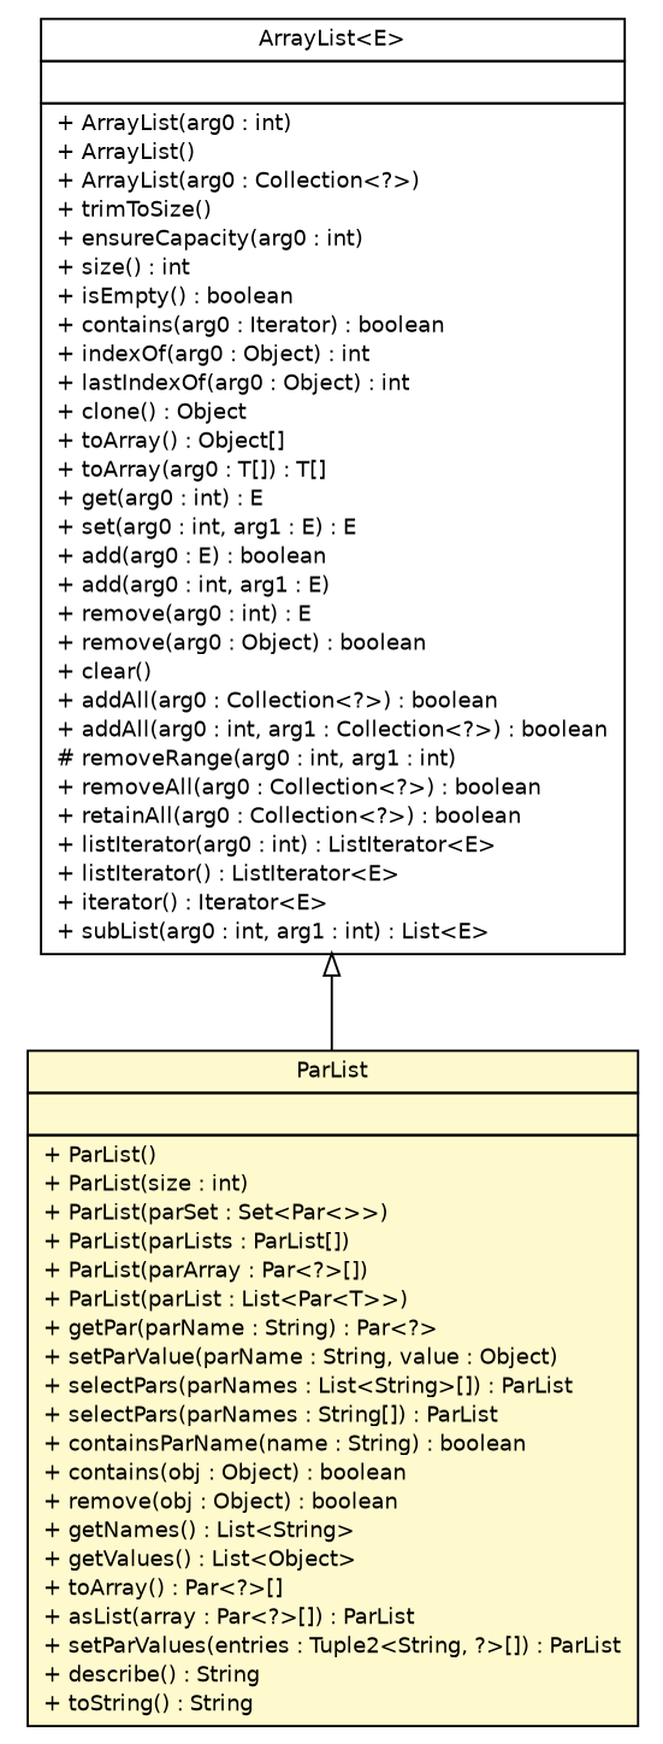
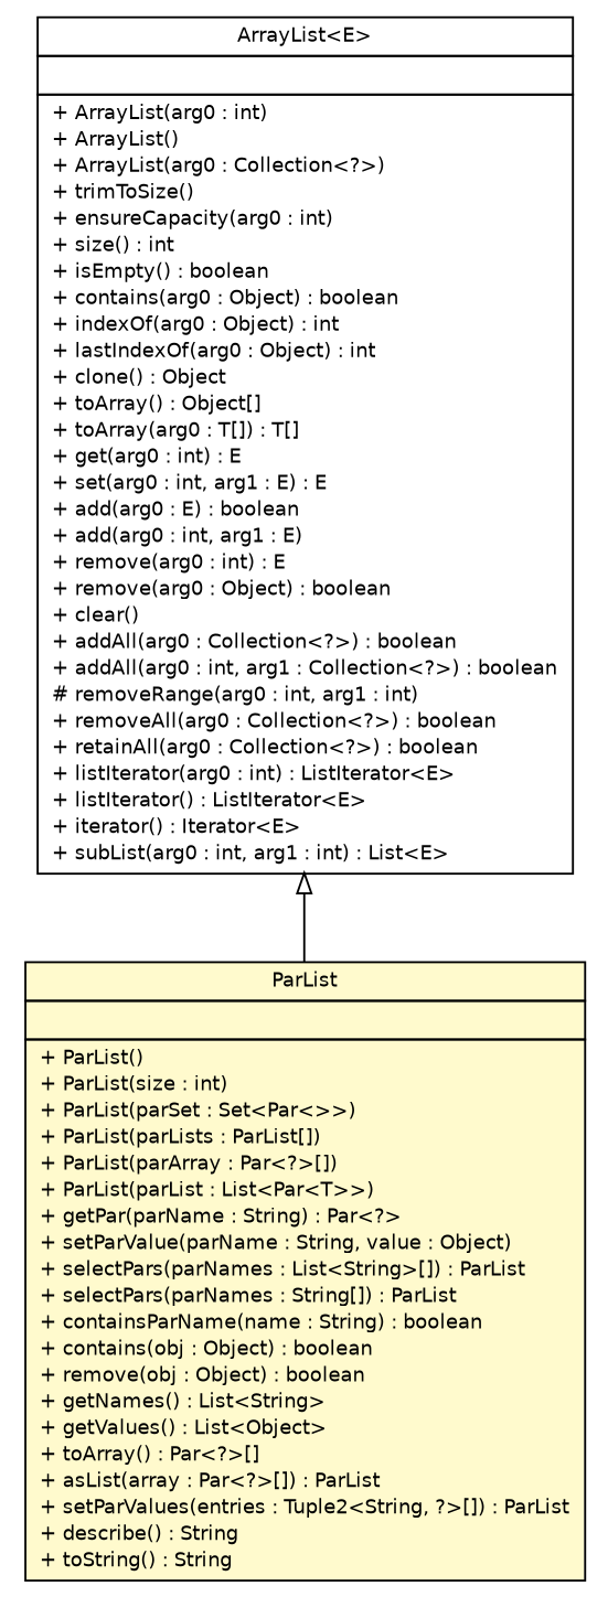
  digraph {
    nodesep=0.25
    ranksep=0.5
    node [fontcolor=black fontname=Helvetica fontsize=10.0 shape=plaintext]
    n1 [label=<<table title="sorcer.core.context.model.par.ParList" border="0" cellborder="1" cellspacing="0" cellpadding="2" port="p" bgcolor="lemonChiffon" href="./ParList.html"> 		<tr><td><table border="0" cellspacing="0" cellpadding="1"> <tr><td align="center" balign="center"> ParList </td></tr> 		</table></td></tr> 		<tr><td><table border="0" cellspacing="0" cellpadding="1"> <tr><td align="left" balign="left">  </td></tr> 		</table></td></tr> 		<tr><td><table border="0" cellspacing="0" cellpadding="1"> <tr><td align="left" balign="left"> + ParList() </td></tr> <tr><td align="left" balign="left"> + ParList(size : int) </td></tr> <tr><td align="left" balign="left"> + ParList(parSet : Set&lt;Par&lt;&gt;&gt;) </td></tr> <tr><td align="left" balign="left"> + ParList(parLists : ParList[]) </td></tr> <tr><td align="left" balign="left"> + ParList(parArray : Par&lt;?&gt;[]) </td></tr> <tr><td align="left" balign="left"> + ParList(parList : List&lt;Par&lt;T&gt;&gt;) </td></tr> <tr><td align="left" balign="left"> + getPar(parName : String) : Par&lt;?&gt; </td></tr> <tr><td align="left" balign="left"> + setParValue(parName : String, value : Object) </td></tr> <tr><td align="left" balign="left"> + selectPars(parNames : List&lt;String&gt;[]) : ParList </td></tr> <tr><td align="left" balign="left"> + selectPars(parNames : String[]) : ParList </td></tr> <tr><td align="left" balign="left"> + containsParName(name : String) : boolean </td></tr> <tr><td align="left" balign="left"> + contains(obj : Object) : boolean </td></tr> <tr><td align="left" balign="left"> + remove(obj : Object) : boolean </td></tr> <tr><td align="left" balign="left"> + getNames() : List&lt;String&gt; </td></tr> <tr><td align="left" balign="left"> + getValues() : List&lt;Object&gt; </td></tr> <tr><td align="left" balign="left"> + toArray() : Par&lt;?&gt;[] </td></tr> <tr><td align="left" balign="left"> + asList(array : Par&lt;?&gt;[]) : ParList </td></tr> <tr><td align="left" balign="left"> + setParValues(entries : Tuple2&lt;String, ?&gt;[]) : ParList </td></tr> <tr><td align="left" balign="left"> + describe() : String </td></tr> <tr><td align="left" balign="left"> + toString() : String </td></tr> 		</table></td></tr> 		</table>>]
-   n2 [label=<<table title="java.util.ArrayList" border="0" cellborder="1" cellspacing="0" cellpadding="2" port="p" href="http://docs.oracle.com/javase/7/docs/api/java/util/ArrayList.html"> 		<tr><td><table border="0" cellspacing="0" cellpadding="1"> <tr><td align="center" balign="center"> ArrayList&lt;E&gt; </td></tr> 		</table></td></tr> 		<tr><td><table border="0" cellspacing="0" cellpadding="1"> <tr><td align="left" balign="left">  </td></tr> 		</table></td></tr> 		<tr><td><table border="0" cellspacing="0" cellpadding="1"> <tr><td align="left" balign="left"> + ArrayList(arg0 : int) </td></tr> <tr><td align="left" balign="left"> + ArrayList() </td></tr> <tr><td align="left" balign="left"> + ArrayList(arg0 : Collection&lt;?&gt;) </td></tr> <tr><td align="left" balign="left"> + trimToSize() </td></tr> <tr><td align="left" balign="left"> + ensureCapacity(arg0 : int) </td></tr> <tr><td align="left" balign="left"> + size() : int </td></tr> <tr><td align="left" balign="left"> + isEmpty() : boolean </td></tr> <tr><td align="left" balign="left"> + contains(arg0 : Iterator) : boolean </td></tr> <tr><td align="left" balign="left"> + indexOf(arg0 : Object) : int </td></tr> <tr><td align="left" balign="left"> + lastIndexOf(arg0 : Object) : int </td></tr> <tr><td align="left" balign="left"> + clone() : Object </td></tr> <tr><td align="left" balign="left"> + toArray() : Object[] </td></tr> <tr><td align="left" balign="left"> + toArray(arg0 : T[]) : T[] </td></tr> <tr><td align="left" balign="left"> + get(arg0 : int) : E </td></tr> <tr><td align="left" balign="left"> + set(arg0 : int, arg1 : E) : E </td></tr> <tr><td align="left" balign="left"> + add(arg0 : E) : boolean </td></tr> <tr><td align="left" balign="left"> + add(arg0 : int, arg1 : E) </td></tr> <tr><td align="left" balign="left"> + remove(arg0 : int) : E </td></tr> <tr><td align="left" balign="left"> + remove(arg0 : Object) : boolean </td></tr> <tr><td align="left" balign="left"> + clear() </td></tr> <tr><td align="left" balign="left"> + addAll(arg0 : Collection&lt;?&gt;) : boolean </td></tr> <tr><td align="left" balign="left"> + addAll(arg0 : int, arg1 : Collection&lt;?&gt;) : boolean </td></tr> <tr><td align="left" balign="left"> # removeRange(arg0 : int, arg1 : int) </td></tr> <tr><td align="left" balign="left"> + removeAll(arg0 : Collection&lt;?&gt;) : boolean </td></tr> <tr><td align="left" balign="left"> + retainAll(arg0 : Collection&lt;?&gt;) : boolean </td></tr> <tr><td align="left" balign="left"> + listIterator(arg0 : int) : ListIterator&lt;E&gt; </td></tr> <tr><td align="left" balign="left"> + listIterator() : ListIterator&lt;E&gt; </td></tr> <tr><td align="left" balign="left"> + iterator() : Iterator&lt;E&gt; </td></tr> <tr><td align="left" balign="left"> + subList(arg0 : int, arg1 : int) : List&lt;E&gt; </td></tr> 		</table></td></tr> 		</table>>]
+   n2 [label=<<table title="java.util.ArrayList" border="0" cellborder="1" cellspacing="0" cellpadding="2" port="p" href="http://docs.oracle.com/javase/7/docs/api/java/util/ArrayList.html"> 		<tr><td><table border="0" cellspacing="0" cellpadding="1"> <tr><td align="center" balign="center"> ArrayList&lt;E&gt; </td></tr> 		</table></td></tr> 		<tr><td><table border="0" cellspacing="0" cellpadding="1"> <tr><td align="left" balign="left">  </td></tr> 		</table></td></tr> 		<tr><td><table border="0" cellspacing="0" cellpadding="1"> <tr><td align="left" balign="left"> + ArrayList(arg0 : int) </td></tr> <tr><td align="left" balign="left"> + ArrayList() </td></tr> <tr><td align="left" balign="left"> + ArrayList(arg0 : Collection&lt;?&gt;) </td></tr> <tr><td align="left" balign="left"> + trimToSize() </td></tr> <tr><td align="left" balign="left"> + ensureCapacity(arg0 : int) </td></tr> <tr><td align="left" balign="left"> + size() : int </td></tr> <tr><td align="left" balign="left"> + isEmpty() : boolean </td></tr> <tr><td align="left" balign="left"> + contains(arg0 : Object) : boolean </td></tr> <tr><td align="left" balign="left"> + indexOf(arg0 : Object) : int </td></tr> <tr><td align="left" balign="left"> + lastIndexOf(arg0 : Object) : int </td></tr> <tr><td align="left" balign="left"> + clone() : Object </td></tr> <tr><td align="left" balign="left"> + toArray() : Object[] </td></tr> <tr><td align="left" balign="left"> + toArray(arg0 : T[]) : T[] </td></tr> <tr><td align="left" balign="left"> + get(arg0 : int) : E </td></tr> <tr><td align="left" balign="left"> + set(arg0 : int, arg1 : E) : E </td></tr> <tr><td align="left" balign="left"> + add(arg0 : E) : boolean </td></tr> <tr><td align="left" balign="left"> + add(arg0 : int, arg1 : E) </td></tr> <tr><td align="left" balign="left"> + remove(arg0 : int) : E </td></tr> <tr><td align="left" balign="left"> + remove(arg0 : Object) : boolean </td></tr> <tr><td align="left" balign="left"> + clear() </td></tr> <tr><td align="left" balign="left"> + addAll(arg0 : Collection&lt;?&gt;) : boolean </td></tr> <tr><td align="left" balign="left"> + addAll(arg0 : int, arg1 : Collection&lt;?&gt;) : boolean </td></tr> <tr><td align="left" balign="left"> # removeRange(arg0 : int, arg1 : int) </td></tr> <tr><td align="left" balign="left"> + removeAll(arg0 : Collection&lt;?&gt;) : boolean </td></tr> <tr><td align="left" balign="left"> + retainAll(arg0 : Collection&lt;?&gt;) : boolean </td></tr> <tr><td align="left" balign="left"> + listIterator(arg0 : int) : ListIterator&lt;E&gt; </td></tr> <tr><td align="left" balign="left"> + listIterator() : ListIterator&lt;E&gt; </td></tr> <tr><td align="left" balign="left"> + iterator() : Iterator&lt;E&gt; </td></tr> <tr><td align="left" balign="left"> + subList(arg0 : int, arg1 : int) : List&lt;E&gt; </td></tr> 		</table></td></tr> 		</table>>]
    n2 -> n1 [arrowtail=empty dir=back fontname=Helvetica fontsize=10 headport=p labelfontname=Helvetica labelfontsize=10 tailport=p]
  }
